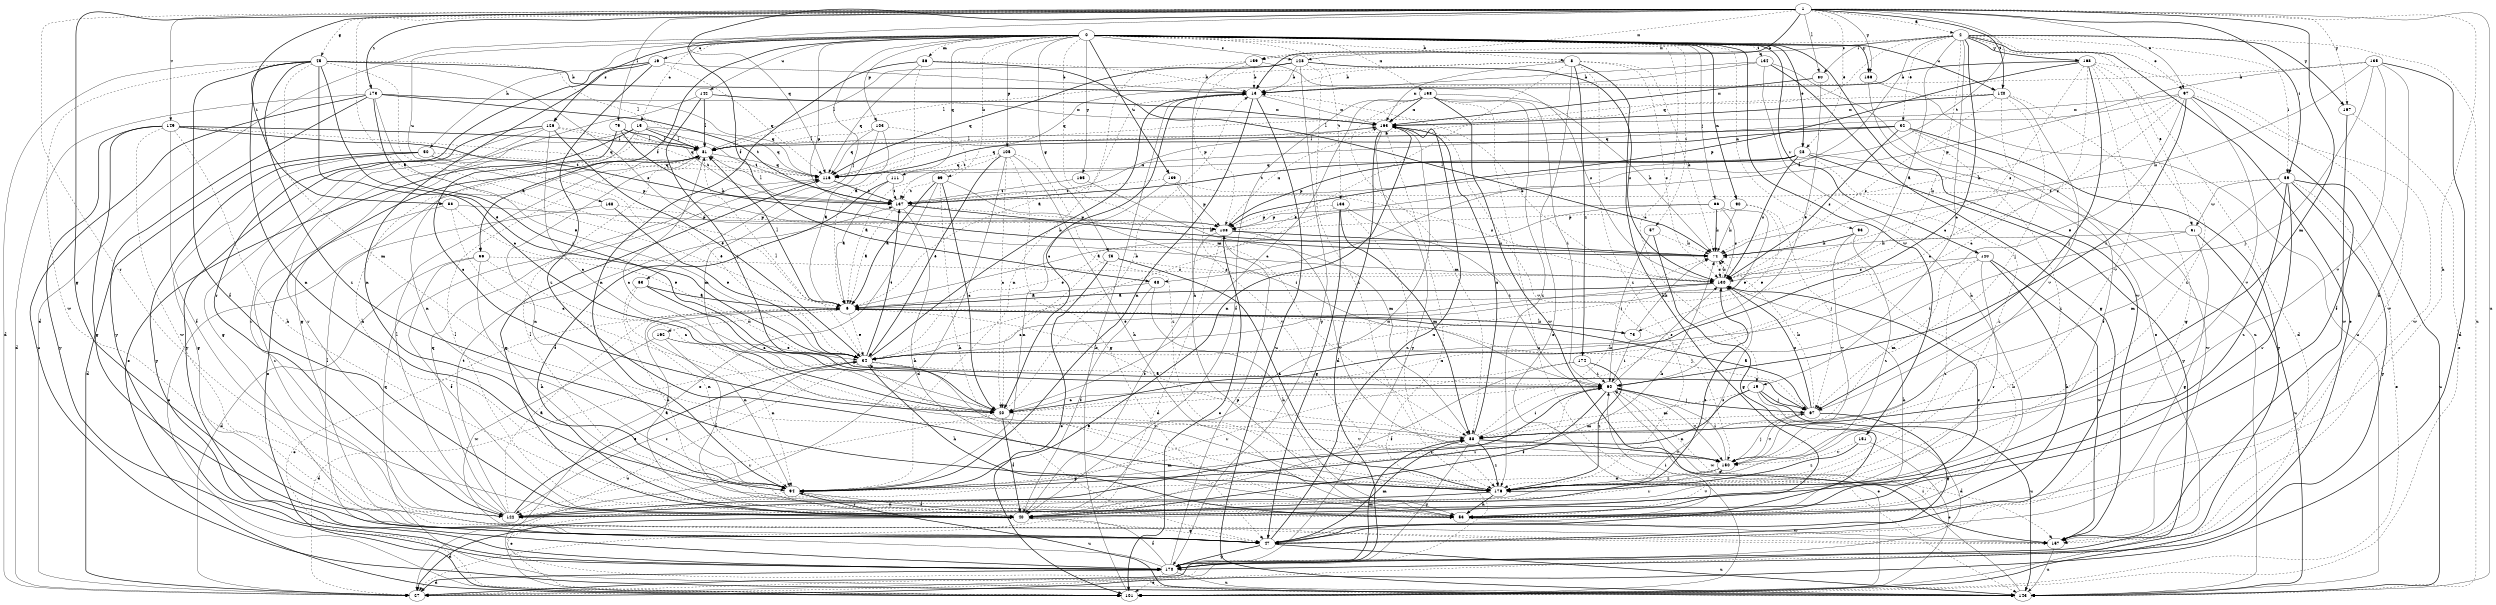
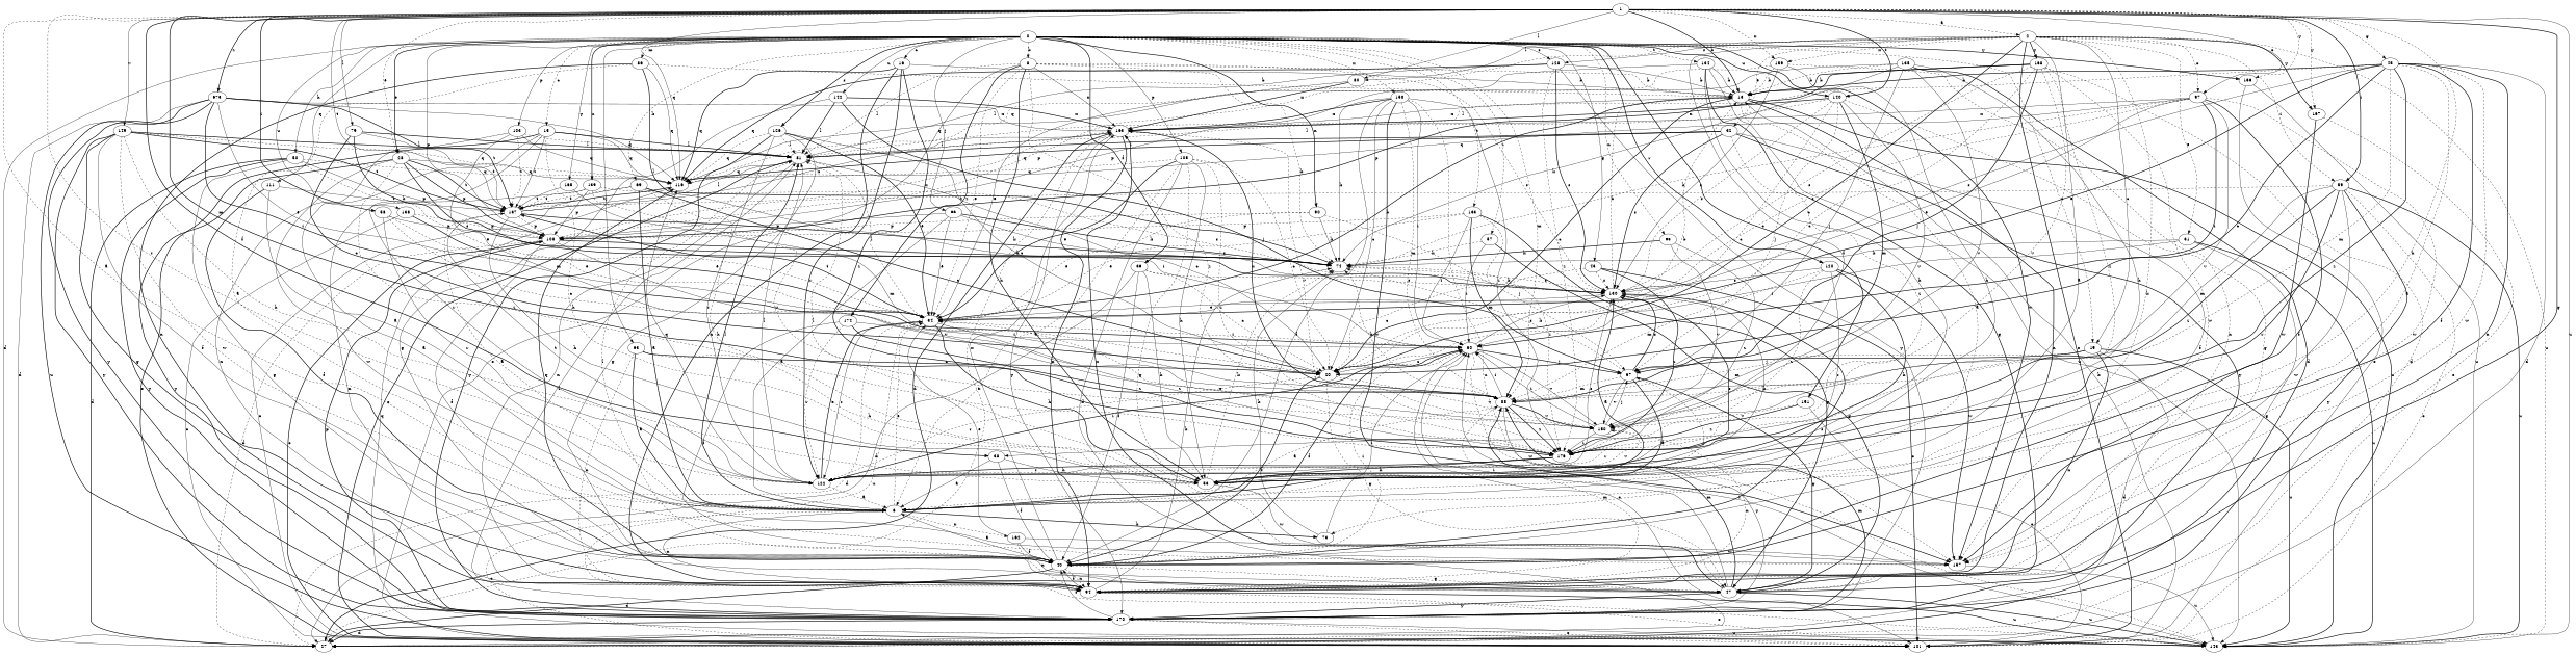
  strict digraph {
    edge [style=solid]
    0
    8
    15
    16
    19
    27
    28
    36
    43
    50
    57
    63
    66
    69
    86
    88
    90
    93
    103
    105
    108
    111
    120
    126
    128
    133
    134
    138
    139
    140
    142
    151
    157
    158
    165
    166
    13
    53
    101
    34
    81
    74
    130
    163
    174
    176
    116
    122
    137
    94
    143
    67
    170
    20
    40
    47
    60
    6
    150
    1
    2
    38
    45
    58
    59
    79
    80
    97
    149
    159
    167
-   173
+   173 [label=673]
    31
    32
    73
    168
    162
    135
    0 -> 8 [label=b style=dashed]
    0 -> 15 [label=c style=dashed]
    0 -> 16 [label=c]
    0 -> 19 [label=c style=dashed]
    0 -> 27 [label=d]
    0 -> 28 [label=e style=bold]
    0 -> 36 [label=f style=bold]
    0 -> 43 [label=g]
    0 -> 50 [label=h]
    0 -> 57 [label=i style=dashed]
    0 -> 63 [label=j]
    0 -> 66 [label=j]
    0 -> 69 [label=k style=dashed]
    0 -> 86 [label=m style=dashed]
    0 -> 88 [label=m style=dashed]
    0 -> 90 [label=n style=bold]
    0 -> 93 [label=n style=dashed]
    0 -> 103 [label=p]
    0 -> 105 [label=p]
    0 -> 108 [label=p]
    0 -> 111 [label=q]
    0 -> 120 [label=r style=bold]
    0 -> 126 [label=s style=bold]
    0 -> 128 [label=s]
    0 -> 133 [label=t style=dashed]
    0 -> 134 [label=t style=dashed]
    0 -> 138 [label=u]
    0 -> 139 [label=u style=bold]
    0 -> 140 [label=u style=bold]
    0 -> 142 [label=u]
-   0 -> 151 [label=w style=bold]
+   0 -> 151 [label=c style=bold]
    0 -> 157 [label=w style=bold]
    0 -> 158 [label=x style=dashed]
    0 -> 165 [label=y]
    0 -> 166 [label=y style=bold]
    8 -> 13 [label=b style=dashed]
    8 -> 53 [label=h style=bold]
    8 -> 101 [label=o]
    8 -> 34 [label=e style=dashed]
    8 -> 81 [label=l style=dashed]
    8 -> 74 [label=k style=dashed]
    8 -> 130 [label=s style=dashed]
    8 -> 163 [label=x]
    8 -> 174 [label=z style=bold]
    8 -> 176 [label=z style=dashed]
    15 -> 53 [label=h style=dashed]
    15 -> 101 [label=o style=bold]
    15 -> 81 [label=l style=bold]
    15 -> 116 [label=q]
    15 -> 122 [label=r]
    15 -> 137 [label=t]
    15 -> 94 [label=n]
    16 -> 13 [label=b]
    16 -> 176 [label=z style=bold]
-   16 -> 116 [label=q style=dashed]
+   16 -> 116 [label=q style=bold]
    16 -> 122 [label=r style=bold]
    16 -> 94 [label=n style=bold]
    19 -> 27 [label=d]
    19 -> 88 [label=m style=dashed]
    19 -> 94 [label=n style=bold]
    19 -> 143 [label=u style=bold]
    19 -> 67 [label=j style=bold]
    27 -> 163 [label=x style=dashed]
    28 -> 108 [label=p style=bold]
    28 -> 157 [label=w]
    28 -> 130 [label=s style=bold]
    28 -> 176 [label=z style=dashed]
    28 -> 116 [label=q]
    28 -> 137 [label=t style=bold]
    28 -> 170 [label=y style=bold]
    36 -> 27 [label=d]
    36 -> 53 [label=h]
    36 -> 130 [label=s style=dashed]
    36 -> 20 [label=c style=dashed]
    36 -> 40 [label=f]
    43 -> 101 [label=o style=bold]
    43 -> 130 [label=s style=dashed]
    43 -> 176 [label=z style=bold]
    43 -> 20 [label=c style=dashed]
    50 -> 27 [label=d style=bold]
    50 -> 108 [label=p]
    50 -> 34 [label=e style=dashed]
    50 -> 116 [label=q style=dashed]
    50 -> 170 [label=y style=bold]
    50 -> 47 [label=g]
    57 -> 74 [label=k style=dashed]
    57 -> 47 [label=g style=bold]
    57 -> 60 [label=i]
    63 -> 53 [label=h style=dashed]
    63 -> 94 [label=n style=dashed]
    63 -> 20 [label=c style=bold]
    63 -> 6 [label=a style=bold]
    66 -> 108 [label=p]
    66 -> 34 [label=e]
    66 -> 74 [label=k style=bold]
    66 -> 130 [label=s]
    66 -> 6 [label=a]
    69 -> 53 [label=h style=dashed]
    69 -> 101 [label=o]
    69 -> 137 [label=t style=dashed]
    69 -> 20 [label=c style=bold]
    69 -> 60 [label=i]
    69 -> 6 [label=a style=bold]
    86 -> 13 [label=b style=dashed]
    86 -> 74 [label=l style=bold]
    86 -> 116 [label=q]
    86 -> 94 [label=n style=bold]
    86 -> 6 [label=a style=dashed]
    88 -> 74 [label=k style=dashed]
    88 -> 163 [label=x style=bold]
    88 -> 176 [label=z style=bold]
    88 -> 170 [label=y]
    88 -> 60 [label=i]
    88 -> 6 [label=a style=dashed]
    88 -> 150 [label=v style=bold]
    90 -> 108 [label=p style=dashed]
    90 -> 34 [label=e style=dashed]
    90 -> 74 [label=k]
    90 -> 67 [label=j style=dashed]
    93 -> 74 [label=k style=bold]
    93 -> 176 [label=z]
    93 -> 150 [label=v]
    103 -> 88 [label=m]
    103 -> 81 [label=l style=dashed]
    103 -> 116 [label=q]
    103 -> 137 [label=t style=dashed]
    103 -> 6 [label=a]
    105 -> 27 [label=d]
    105 -> 53 [label=h]
    105 -> 34 [label=e style=bold]
    105 -> 176 [label=z style=dashed]
    105 -> 116 [label=q style=dashed]
    105 -> 20 [label=c style=dashed]
    105 -> 47 [label=g style=dashed]
    105 -> 6 [label=a style=dashed]
    108 -> 27 [label=d style=dashed]
    108 -> 101 [label=o style=bold]
    108 -> 74 [label=k style=bold]
    108 -> 163 [label=x style=dashed]
    108 -> 40 [label=f]
    108 -> 150 [label=v]
    111 -> 137 [label=t]
    111 -> 40 [label=f style=bold]
    111 -> 6 [label=a]
    120 -> 88 [label=m style=dashed]
    120 -> 157 [label=w style=bold]
    120 -> 53 [label=h style=bold]
    120 -> 130 [label=s]
    120 -> 176 [label=z style=dashed]
    120 -> 122 [label=r]
    126 -> 34 [label=e style=bold]
    126 -> 81 [label=l style=dashed]
    126 -> 116 [label=q style=dashed]
    126 -> 122 [label=r]
    126 -> 170 [label=y style=bold]
    126 -> 20 [label=c]
    126 -> 47 [label=g]
    128 -> 13 [label=b]
    128 -> 81 [label=l]
    128 -> 130 [label=s style=bold]
    128 -> 176 [label=z style=dashed]
    128 -> 116 [label=q style=bold]
    128 -> 170 [label=y]
    133 -> 88 [label=m style=bold]
    133 -> 108 [label=p style=dashed]
    133 -> 34 [label=e style=dashed]
    133 -> 176 [label=z style=dashed]
    133 -> 47 [label=g style=bold]
    133 -> 60 [label=i]
    134 -> 13 [label=b]
    134 -> 53 [label=h]
    134 -> 116 [label=q]
    134 -> 143 [label=u]
    134 -> 47 [label=g style=bold]
    138 -> 108 [label=p style=dashed]
    138 -> 101 [label=o]
    138 -> 34 [label=e style=bold]
    139 -> 108 [label=p]
    139 -> 130 [label=s style=dashed]
    139 -> 137 [label=t style=dashed]
    139 -> 94 [label=n]
    139 -> 150 [label=v style=dashed]
+   140 -> 88 [label=m style=bold]
    140 -> 81 [label=l style=dashed]
    140 -> 130 [label=s style=dashed]
    140 -> 163 [label=x style=bold]
    140 -> 67 [label=j style=dashed]
    140 -> 20 [label=c style=dashed]
    140 -> 47 [label=g style=dashed]
    140 -> 150 [label=v]
    142 -> 81 [label=l style=bold]
    142 -> 163 [label=x style=bold]
    142 -> 67 [label=j style=bold]
    142 -> 47 [label=g]
    151 -> 101 [label=o]
    151 -> 176 [label=z style=bold]
    151 -> 150 [label=v style=dashed]
    157 -> 143 [label=u]
    158 -> 88 [label=m style=dashed]
    158 -> 157 [label=w style=bold]
    158 -> 74 [label=k]
    158 -> 163 [label=x style=bold]
    158 -> 176 [label=z]
    158 -> 143 [label=u style=dashed]
    158 -> 20 [label=c]
    158 -> 40 [label=f]
    158 -> 60 [label=i]
    165 -> 88 [label=m]
    165 -> 137 [label=t]
    166 -> 101 [label=o]
    166 -> 143 [label=u]
    13 -> 163 [label=x]
    13 -> 94 [label=n style=bold]
    13 -> 143 [label=u style=bold]
    13 -> 20 [label=c style=bold]
    13 -> 6 [label=a style=dashed]
    53 -> 157 [label=w]
    53 -> 81 [label=l style=dashed]
    53 -> 74 [label=k style=dashed]
    53 -> 130 [label=s style=bold]
    53 -> 150 [label=v style=dashed]
    101 -> 13 [label=b]
    34 -> 27 [label=d style=dashed]
    34 -> 13 [label=b style=bold]
    34 -> 53 [label=h style=bold]
    34 -> 81 [label=l style=dashed]
    34 -> 176 [label=z]
    34 -> 122 [label=r]
    34 -> 137 [label=t style=bold]
    34 -> 143 [label=u style=dashed]
    34 -> 60 [label=i style=dashed]
    81 -> 101 [label=o style=bold]
    81 -> 116 [label=q]
    81 -> 94 [label=n]
    81 -> 20 [label=c]
    74 -> 130 [label=s style=dashed]
    130 -> 13 [label=b style=dashed]
    130 -> 53 [label=h]
    130 -> 34 [label=e]
    130 -> 74 [label=k style=dashed]
-   130 -> 6 [label=a style=bold]
+   6 -> 130 [label=a style=bold]
    163 -> 27 [label=d style=bold]
    163 -> 81 [label=l]
    163 -> 94 [label=n style=bold]
    163 -> 170 [label=y]
    163 -> 150 [label=v style=dashed]
    174 -> 176 [label=z style=bold]
    174 -> 122 [label=r style=dashed]
    174 -> 40 [label=f]
    174 -> 60 [label=i]
    176 -> 53 [label=h style=bold]
    176 -> 34 [label=e style=dashed]
    176 -> 122 [label=r style=bold]
    116 -> 137 [label=t style=bold]
    122 -> 34 [label=e style=bold]
    122 -> 81 [label=l]
    122 -> 130 [label=s]
    122 -> 116 [label=q]
    122 -> 137 [label=t]
    122 -> 60 [label=i style=bold]
    122 -> 6 [label=a style=dashed]
    137 -> 108 [label=p style=dashed]
    137 -> 53 [label=h]
    137 -> 81 [label=l]
    137 -> 74 [label=k style=bold]
    137 -> 163 [label=x]
    137 -> 6 [label=a style=dashed]
    94 -> 88 [label=m style=dashed]
    94 -> 101 [label=o style=dashed]
    94 -> 74 [label=k]
    94 -> 143 [label=u style=bold]
    94 -> 40 [label=f]
    143 -> 116 [label=q]
    143 -> 60 [label=i]
    67 -> 88 [label=m style=dashed]
    67 -> 74 [label=k style=dashed]
    67 -> 130 [label=s style=bold]
    67 -> 47 [label=g style=bold]
    67 -> 6 [label=a style=bold]
    67 -> 150 [label=v]
    170 -> 27 [label=d style=bold]
    170 -> 88 [label=m style=bold]
-   170 -> 108 [label=p]
+   170 -> 108 [label=p style=bold]
    170 -> 101 [label=o style=dashed]
    170 -> 81 [label=l]
    170 -> 143 [label=u]
    170 -> 40 [label=f]
    20 -> 13 [label=b style=dashed]
    20 -> 122 [label=r style=dashed]
    20 -> 40 [label=f style=bold]
    20 -> 47 [label=g style=dashed]
    20 -> 150 [label=v style=dashed]
    40 -> 27 [label=d style=bold]
    40 -> 81 [label=l style=dashed]
    40 -> 130 [label=s style=bold]
    40 -> 163 [label=x]
    40 -> 116 [label=q style=bold]
    40 -> 94 [label=n style=dashed]
    40 -> 47 [label=g style=dashed]
    40 -> 60 [label=i style=dashed]
    40 -> 6 [label=a]
    47 -> 88 [label=m style=bold]
    47 -> 163 [label=x style=bold]
    47 -> 143 [label=u style=bold]
    47 -> 170 [label=y style=bold]
    47 -> 60 [label=i]
    60 -> 157 [label=w style=dashed]
    60 -> 101 [label=o]
    60 -> 130 [label=s]
    60 -> 67 [label=j style=bold]
    60 -> 20 [label=c]
    60 -> 40 [label=f style=bold]
    60 -> 150 [label=v]
    6 -> 101 [label=o style=dashed]
    6 -> 34 [label=e style=dashed]
    6 -> 81 [label=l style=bold]
    6 -> 94 [label=n]
    6 -> 67 [label=j style=dashed]
    6 -> 73 [label=k style=bold]
    6 -> 162 [label=x style=dashed]
-   150 -> 176 [label=z]
+   150 -> 176 [label=i]
    150 -> 122 [label=r style=dashed]
    150 -> 94 [label=n style=dashed]
    150 -> 67 [label=j]
    150 -> 60 [label=i]
    1 -> 28 [label=e style=dashed]
    1 -> 88 [label=m style=bold]
    1 -> 140 [label=t style=bold]
-   1 -> 166 [label=y]
+   1 -> 166 [label=y style=dashed]
    1 -> 13 [label=b style=bold]
    1 -> 53 [label=h style=dashed]
    1 -> 116 [label=q]
    1 -> 122 [label=r style=dashed]
    1 -> 137 [label=t]
    1 -> 143 [label=u]
    1 -> 47 [label=g style=bold]
    1 -> 6 [label=a style=dashed]
    1 -> 2 [label=a style=dashed]
    1 -> 38 [label=f style=bold]
    1 -> 45 [label=g style=dashed]
    1 -> 58 [label=i style=bold]
    1 -> 59 [label=i style=bold]
    1 -> 79 [label=l]
    1 -> 80 [label=l]
    1 -> 97 [label=o]
    1 -> 149 [label=v]
    1 -> 159 [label=x style=dashed]
    1 -> 167 [label=y style=dashed]
    1 -> 173 [label=z style=bold]
    2 -> 19 [label=c]
    2 -> 128 [label=s]
    2 -> 101 [label=o style=bold]
    2 -> 116 [label=q style=dashed]
    2 -> 143 [label=u style=dashed]
    2 -> 20 [label=c style=bold]
    2 -> 6 [label=a]
    2 -> 38 [label=f]
    2 -> 59 [label=i style=dashed]
    2 -> 80 [label=l]
    2 -> 97 [label=o style=dashed]
    2 -> 159 [label=x style=dashed]
    2 -> 167 [label=y style=bold]
    2 -> 31 [label=e style=dashed]
    2 -> 32 [label=e style=dashed]
    2 -> 73 [label=k style=dashed]
    2 -> 168 [label=y style=bold]
    38 -> 53 [label=h]
    38 -> 40 [label=f]
    38 -> 6 [label=a]
    45 -> 27 [label=d]
    45 -> 88 [label=m style=dashed]
    45 -> 157 [label=w style=dashed]
    45 -> 13 [label=b style=bold]
    45 -> 34 [label=e style=bold]
    45 -> 81 [label=l style=dashed]
    45 -> 130 [label=s]
    45 -> 176 [label=z style=bold]
    45 -> 94 [label=n style=bold]
    45 -> 20 [label=c style=bold]
    45 -> 40 [label=f style=bold]
    45 -> 6 [label=a style=dashed]
    58 -> 108 [label=p]
    58 -> 34 [label=e style=dashed]
    58 -> 122 [label=r]
    58 -> 20 [label=c style=dashed]
    59 -> 88 [label=m]
-   59 -> 31 [label=w]
+   59 -> 157 [label=w]
    59 -> 101 [label=o style=dashed]
    59 -> 176 [label=z style=bold]
    59 -> 122 [label=r style=bold]
    59 -> 137 [label=t style=dashed]
    59 -> 143 [label=u style=bold]
    59 -> 170 [label=y style=bold]
    79 -> 81 [label=l style=bold]
    79 -> 74 [label=k style=bold]
    79 -> 137 [label=t]
    79 -> 20 [label=c style=bold]
    80 -> 34 [label=e]
    80 -> 163 [label=x style=bold]
    97 -> 157 [label=w style=dashed]
    97 -> 34 [label=e]
    97 -> 74 [label=k style=dashed]
    97 -> 130 [label=s style=dashed]
    97 -> 163 [label=x]
    97 -> 116 [label=q]
    97 -> 40 [label=f style=bold]
    97 -> 60 [label=i style=bold]
    97 -> 150 [label=v]
    149 -> 157 [label=w style=dashed]
    149 -> 53 [label=h style=dashed]
    149 -> 81 [label=l style=bold]
    149 -> 116 [label=q style=dashed]
    149 -> 137 [label=t style=bold]
    149 -> 170 [label=y style=bold]
    149 -> 40 [label=f]
    149 -> 47 [label=g style=bold]
    159 -> 108 [label=p style=dashed]
    159 -> 13 [label=b style=dashed]
    159 -> 53 [label=h]
    159 -> 130 [label=s]
    159 -> 94 [label=n style=dashed]
    167 -> 157 [label=w style=bold]
    167 -> 101 [label=o style=dashed]
    173 -> 27 [label=d]
    173 -> 34 [label=e]
    173 -> 163 [label=x]
    173 -> 116 [label=q]
    173 -> 137 [label=t style=bold]
    173 -> 143 [label=u style=bold]
    173 -> 170 [label=y style=bold]
    173 -> 60 [label=i style=bold]
    31 -> 74 [label=k]
    31 -> 143 [label=u style=bold]
    31 -> 47 [label=g]
    31 -> 60 [label=i]
    32 -> 81 [label=l style=bold]
    32 -> 130 [label=s style=bold]
    32 -> 176 [label=z style=dashed]
    32 -> 116 [label=q style=bold]
    32 -> 170 [label=y style=bold]
    32 -> 40 [label=f]
    73 -> 74 [label=k]
    73 -> 60 [label=i]
    168 -> 27 [label=d style=dashed]
    168 -> 108 [label=p style=bold]
    168 -> 157 [label=w style=dashed]
    168 -> 13 [label=b style=bold]
    168 -> 130 [label=s style=dashed]
    168 -> 176 [label=z style=dashed]
    168 -> 67 [label=j style=bold]
    168 -> 20 [label=c style=dashed]
    168 -> 150 [label=v style=dashed]
    162 -> 157 [label=w]
    162 -> 34 [label=e]
    162 -> 94 [label=n style=dashed]
    162 -> 40 [label=f]
    135 -> 27 [label=d style=bold]
    135 -> 108 [label=p]
    135 -> 13 [label=b style=dashed]
    135 -> 53 [label=h]
    135 -> 74 [label=k]
    135 -> 67 [label=j]
    135 -> 150 [label=v]
  }
